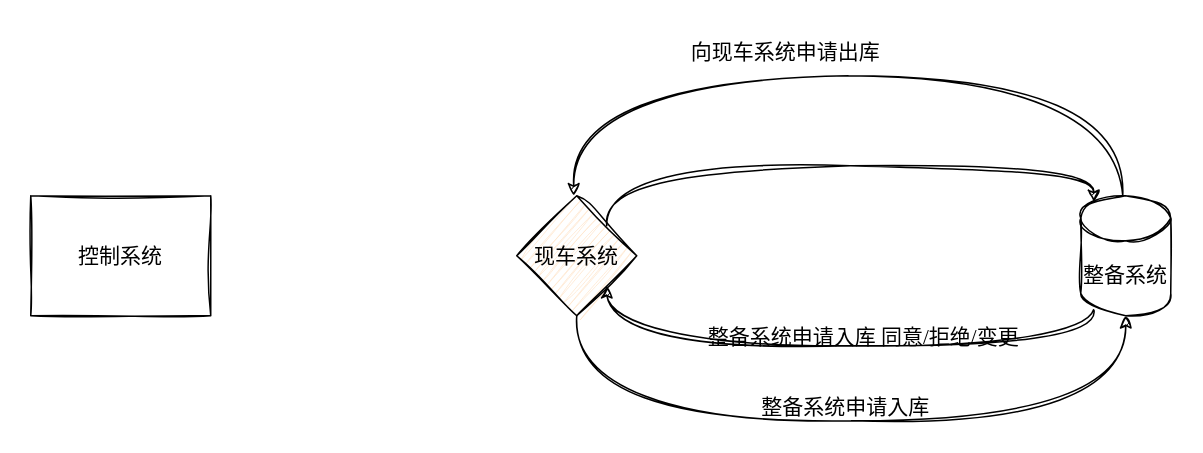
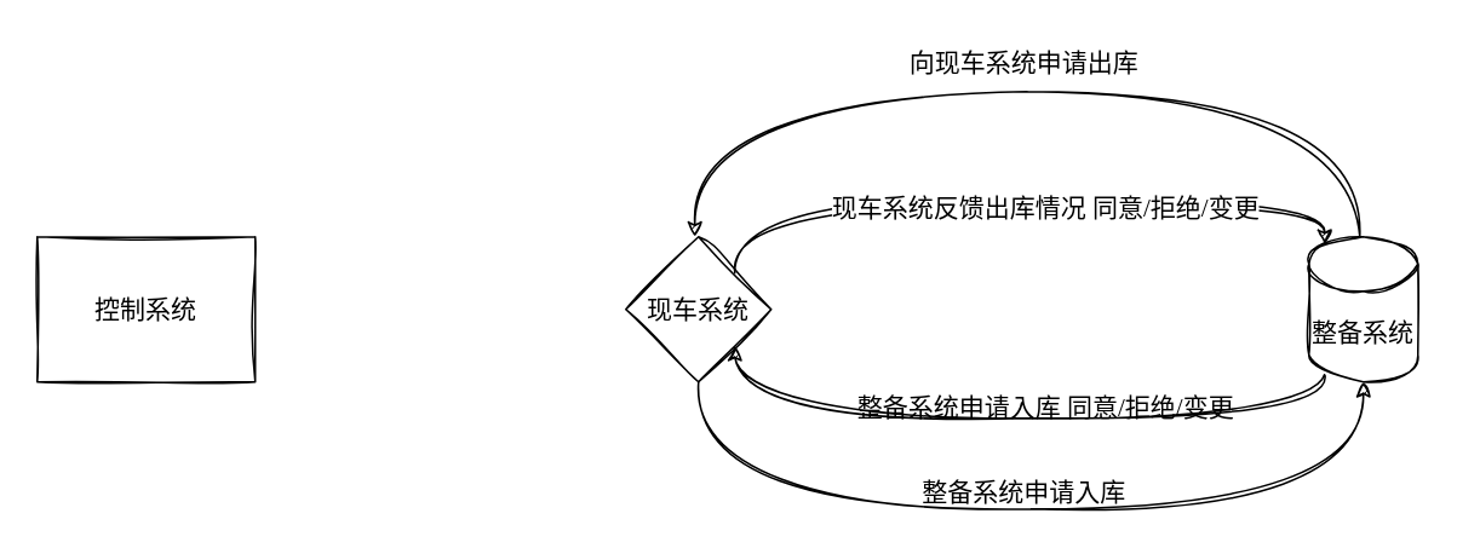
  <mxCell id="0" />
  <mxCell id="1" parent="0" />
- <mxCell id="2" value="现车系统" style="rhombus;whiteSpace=wrap;html=1;sketch=1;curveFitting=1;jiggle=2;labelBackgroundColor=none;rounded=0;fontSize=14;fillColor=#ffe6cc;" vertex="1" parent="1"><mxGeometry x="344" y="130" width="80" height="80" as="geometry" /></mxCell>
+ <mxCell id="2" value="现车系统" style="rhombus;whiteSpace=wrap;html=1;sketch=1;curveFitting=1;jiggle=2;labelBackgroundColor=none;rounded=0;fontSize=14;" vertex="1" parent="1"><mxGeometry x="344" y="130" width="80" height="80" as="geometry" /></mxCell>
  <mxCell id="3" style="edgeStyle=orthogonalEdgeStyle;rounded=0;orthogonalLoop=1;jettySize=auto;html=1;entryX=0.5;entryY=0;entryDx=0;entryDy=0;fontColor=default;sketch=1;curveFitting=1;jiggle=2;curved=1;labelBackgroundColor=none;fontSize=14;" edge="1" parent="1"><mxGeometry relative="1" as="geometry"><mxPoint x="748" y="130" as="sourcePoint" /><mxPoint x="382" y="130" as="targetPoint" /><Array as="points"><mxPoint x="748" y="50" /><mxPoint x="382" y="50" /></Array></mxGeometry></mxCell>
  <mxCell id="4" value="" style="edgeLabel;html=1;align=center;verticalAlign=middle;resizable=0;points=[];fontFamily=Helvetica;fontSize=14;labelBackgroundColor=none;sketch=1;curveFitting=1;jiggle=2;rounded=0;" vertex="1" connectable="0" parent="3"><mxGeometry x="0.003" y="-1" relative="1" as="geometry"><mxPoint as="offset" /></mxGeometry></mxCell>
  <mxCell id="5" value="" style="edgeLabel;html=1;align=center;verticalAlign=middle;resizable=0;points=[];fontFamily=Helvetica;fontSize=14;labelBackgroundColor=none;sketch=1;curveFitting=1;jiggle=2;rounded=0;" vertex="1" connectable="0" parent="3"><mxGeometry x="0.111" y="-1" relative="1" as="geometry"><mxPoint as="offset" /></mxGeometry></mxCell>
  <mxCell id="6" style="edgeStyle=orthogonalEdgeStyle;shape=connector;curved=1;rounded=0;sketch=1;hachureGap=4;jiggle=2;curveFitting=1;orthogonalLoop=1;jettySize=auto;html=1;exitX=0.145;exitY=1;exitDx=0;exitDy=-4.35;exitPerimeter=0;entryX=1;entryY=1;entryDx=0;entryDy=0;strokeColor=default;align=center;verticalAlign=middle;fontFamily=Architects Daughter;fontSource=https%3A%2F%2Ffonts.googleapis.com%2Fcss%3Ffamily%3DArchitects%2BDaughter;fontSize=11;fontColor=default;labelBackgroundColor=default;endArrow=classic;" edge="1" parent="1" source="7" target="2"><mxGeometry relative="1" as="geometry"><Array as="points"><mxPoint x="729" y="230" /><mxPoint x="404" y="230" /></Array></mxGeometry></mxCell>
  <mxCell id="7" value="整备系统" style="shape=cylinder3;whiteSpace=wrap;html=1;boundedLbl=1;backgroundOutline=1;size=15;sketch=1;curveFitting=1;jiggle=2;labelBackgroundColor=none;rounded=0;fontSize=14;" vertex="1" parent="1"><mxGeometry x="720" y="130" width="60" height="80" as="geometry" /></mxCell>
  <mxCell id="8" value="控制系统" style="whiteSpace=wrap;html=1;sketch=1;curveFitting=1;jiggle=2;labelBackgroundColor=none;fontSize=14;rounded=0;" vertex="1" parent="1"><mxGeometry x="20" y="130" width="120" height="80" as="geometry" /></mxCell>
  <mxCell id="9" style="edgeStyle=orthogonalEdgeStyle;shape=connector;curved=1;rounded=0;sketch=1;jiggle=2;curveFitting=1;orthogonalLoop=1;jettySize=auto;html=1;entryX=0.5;entryY=1;entryDx=0;entryDy=0;entryPerimeter=0;align=center;verticalAlign=middle;fontFamily=Helvetica;fontSize=14;fontColor=default;labelBackgroundColor=none;endArrow=classic;" edge="1" parent="1" source="2" target="7"><mxGeometry relative="1" as="geometry"><Array as="points"><mxPoint x="384" y="280" /><mxPoint x="750" y="280" /></Array></mxGeometry></mxCell>
  <mxCell id="10" value="整备系统申请入库" style="edgeLabel;html=1;align=center;verticalAlign=middle;resizable=0;points=[];fontFamily=Helvetica;fontSize=14;labelBackgroundColor=none;sketch=1;curveFitting=1;jiggle=2;rounded=0;" vertex="1" connectable="0" parent="9"><mxGeometry x="-0.062" y="-3" relative="1" as="geometry"><mxPoint x="11" y="-13" as="offset" /></mxGeometry></mxCell>
- <mxCell id="11" value="向现车系统申请出库" style="text;html=1;align=center;verticalAlign=middle;resizable=0;points=[];autosize=1;strokeColor=none;fillColor=none;fontFamily=Architects Daughter;fontSource=https%3A%2F%2Ffonts.googleapis.com%2Fcss%3Ffamily%3DArchitects%2BDaughter;fontSize=14;" vertex="1" parent="1"><mxGeometry x="448" y="20" width="150" height="30" as="geometry" /></mxCell>
+ <mxCell id="11" value="向现车系统申请出库" style="text;html=1;align=center;verticalAlign=middle;resizable=0;points=[];autosize=1;strokeColor=none;fillColor=none;fontFamily=Architects Daughter;fontSource=https%3A%2F%2Ffonts.googleapis.com%2Fcss%3Ffamily%3DArchitects%2BDaughter;fontSize=14;" vertex="1" parent="1"><mxGeometry x="488" y="20" width="150" height="30" as="geometry" /></mxCell>
  <mxCell id="12" value="整备系统申请入库 同意/拒绝/变更" style="text;html=1;align=center;verticalAlign=middle;resizable=0;points=[];autosize=1;strokeColor=none;fillColor=none;fontFamily=Architects Daughter;fontSource=https%3A%2F%2Ffonts.googleapis.com%2Fcss%3Ffamily%3DArchitects%2BDaughter;fontSize=14;" vertex="1" parent="1"><mxGeometry x="440" y="210" width="270" height="30" as="geometry" /></mxCell>
  <mxCell id="13" style="edgeStyle=orthogonalEdgeStyle;shape=connector;curved=1;rounded=0;sketch=1;hachureGap=4;jiggle=2;curveFitting=1;orthogonalLoop=1;jettySize=auto;html=1;exitX=1;exitY=0;exitDx=0;exitDy=0;entryX=0.145;entryY=0;entryDx=0;entryDy=4.35;entryPerimeter=0;strokeColor=default;align=center;verticalAlign=middle;fontFamily=Architects Daughter;fontSource=https%3A%2F%2Ffonts.googleapis.com%2Fcss%3Ffamily%3DArchitects%2BDaughter;fontSize=14;fontColor=default;labelBackgroundColor=default;endArrow=classic;" edge="1" parent="1" source="2" target="7"><mxGeometry relative="1" as="geometry"><Array as="points"><mxPoint x="404" y="110" /><mxPoint x="729" y="110" /></Array></mxGeometry></mxCell>
+ <mxCell id="14" value="现车系统反馈出库情况 同意/拒绝/变更" style="text;html=1;align=center;verticalAlign=middle;resizable=0;points=[];autosize=1;strokeColor=none;fillColor=none;fontFamily=Architects Daughter;fontSource=https%3A%2F%2Ffonts.googleapis.com%2Fcss%3Ffamily%3DArchitects%2BDaughter;fontSize=14;fontColor=default;labelBackgroundColor=default;" vertex="1" parent="1"><mxGeometry x="440" y="100" width="270" height="30" as="geometry" /></mxCell>
